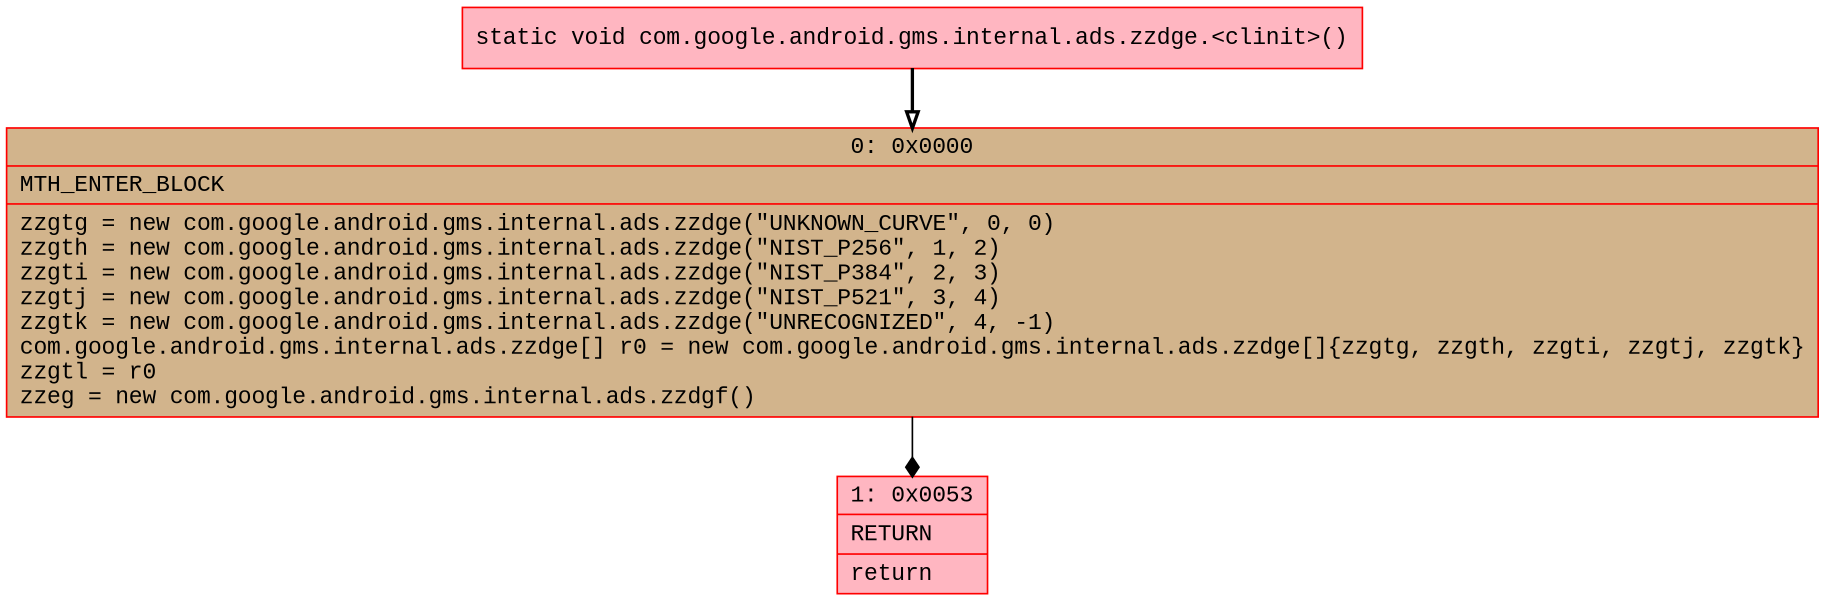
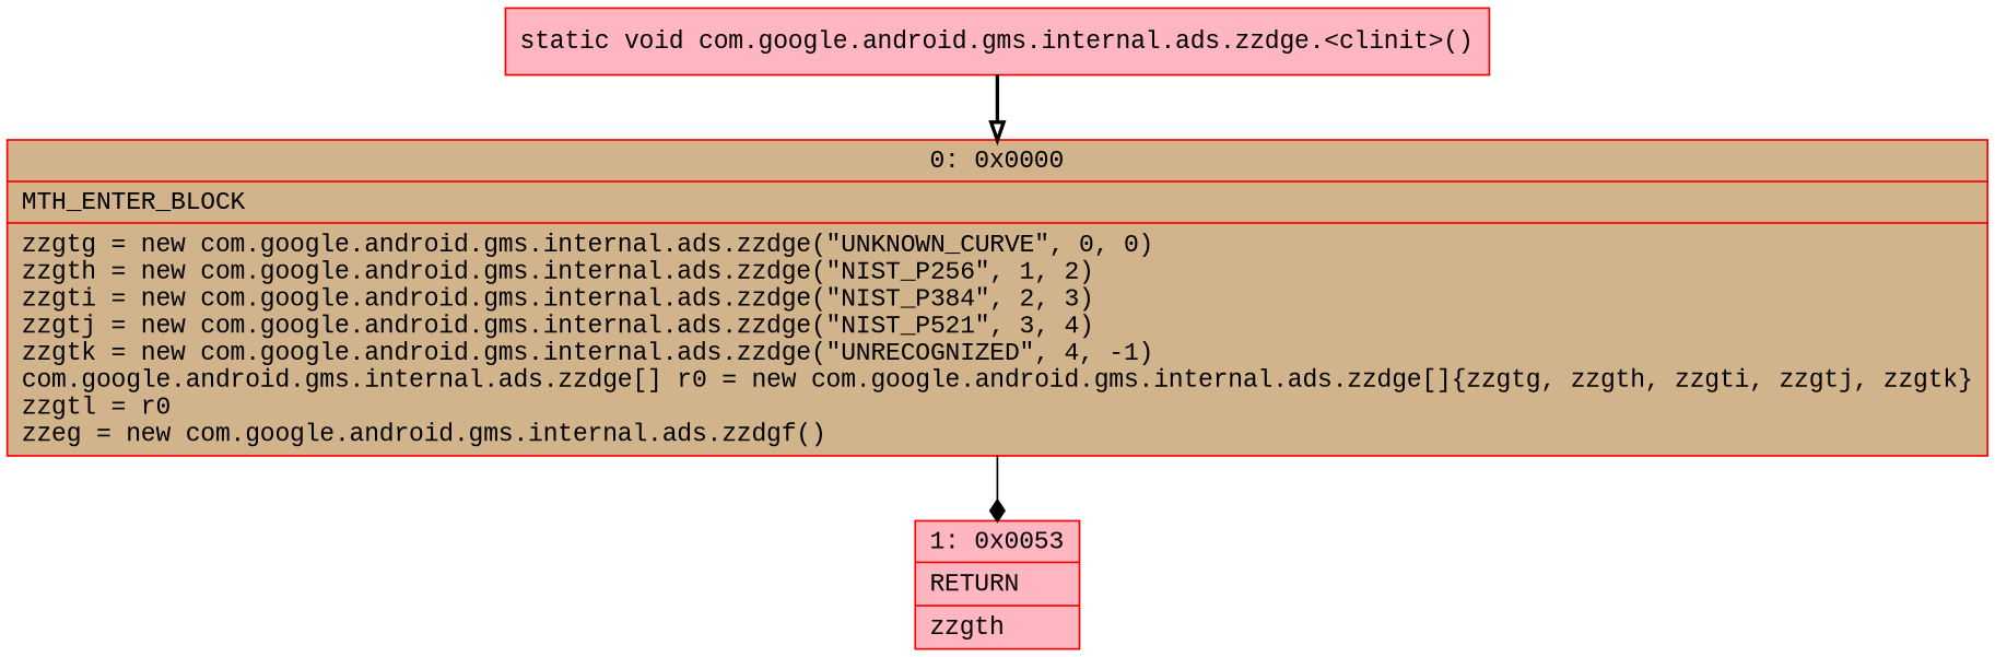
  digraph {
    fontname="Liberation Mono"
    node [shape=record style=filled fillcolor=lightpink color=red fontname="Liberation Mono"]
    edge [fontname="Liberation Mono"]
    n1 [label="{0\:\ 0x0000|MTH_ENTER_BLOCK\l|zzgtg = new com.google.android.gms.internal.ads.zzdge(\"UNKNOWN_CURVE\", 0, 0)\lzzgth = new com.google.android.gms.internal.ads.zzdge(\"NIST_P256\", 1, 2)\lzzgti = new com.google.android.gms.internal.ads.zzdge(\"NIST_P384\", 2, 3)\lzzgtj = new com.google.android.gms.internal.ads.zzdge(\"NIST_P521\", 3, 4)\lzzgtk = new com.google.android.gms.internal.ads.zzdge(\"UNRECOGNIZED\", 4, \-1)\lcom.google.android.gms.internal.ads.zzdge[] r0 = new com.google.android.gms.internal.ads.zzdge[]\{zzgtg, zzgth, zzgti, zzgtj, zzgtk\}\lzzgtl = r0\lzzeg = new com.google.android.gms.internal.ads.zzdgf()\l}" fillcolor=tan]
-   n2 [label="{1\:\ 0x0053|RETURN\l|return\l}"]
+   n2 [label="{1\:\ 0x0053|RETURN\l|zzgth\l}"]
    n3 [label="{static void com.google.android.gms.internal.ads.zzdge.\<clinit\>() }"]
    n1 -> n2 [style=solid arrowhead=diamond]
    n3 -> n1 [style=bold arrowhead=onormal]
  }
